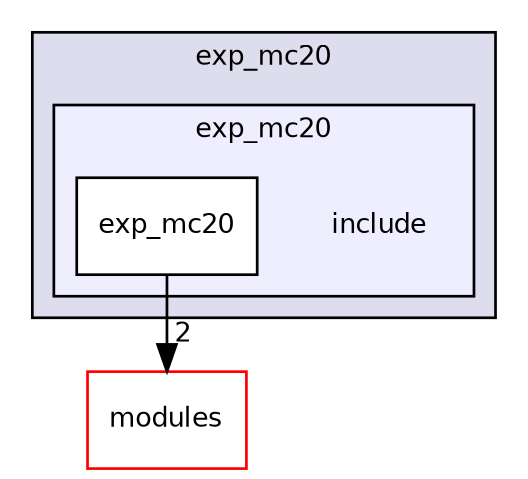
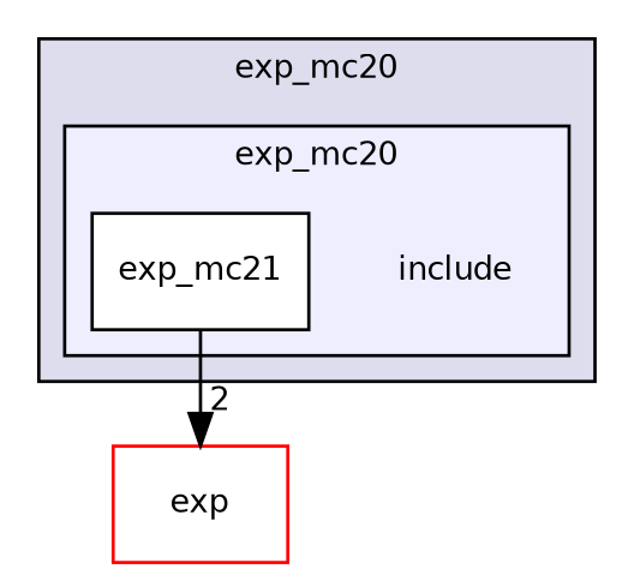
  digraph {
    compound=true
    node [fontname=Helvetica fontsize=10 shape=box fillcolor=white style=filled]
    n1 [label=include shape=plaintext fillcolor="" style=""]
-   n2 [color=black label=exp_mc20]
-   n3 [color=red label=modules]
+   n2 [color=black label=exp_mc21]
+   n3 [color=red label=exp]
    subgraph cluster_1 {
      bgcolor="#ddddee"
      fontname=Helvetica
      fontsize=10
      label=exp_mc20
      pencolor=black
      subgraph cluster_2 {
        bgcolor="#eeeeff"
        fontname=Helvetica
        fontsize=10
        pencolor=black
        n1
        n2
      }
    }
    n2 -> n3 [headlabel=2 labeldistance=1.5 labelfontname=Helvetica labelfontsize=10]
  }
